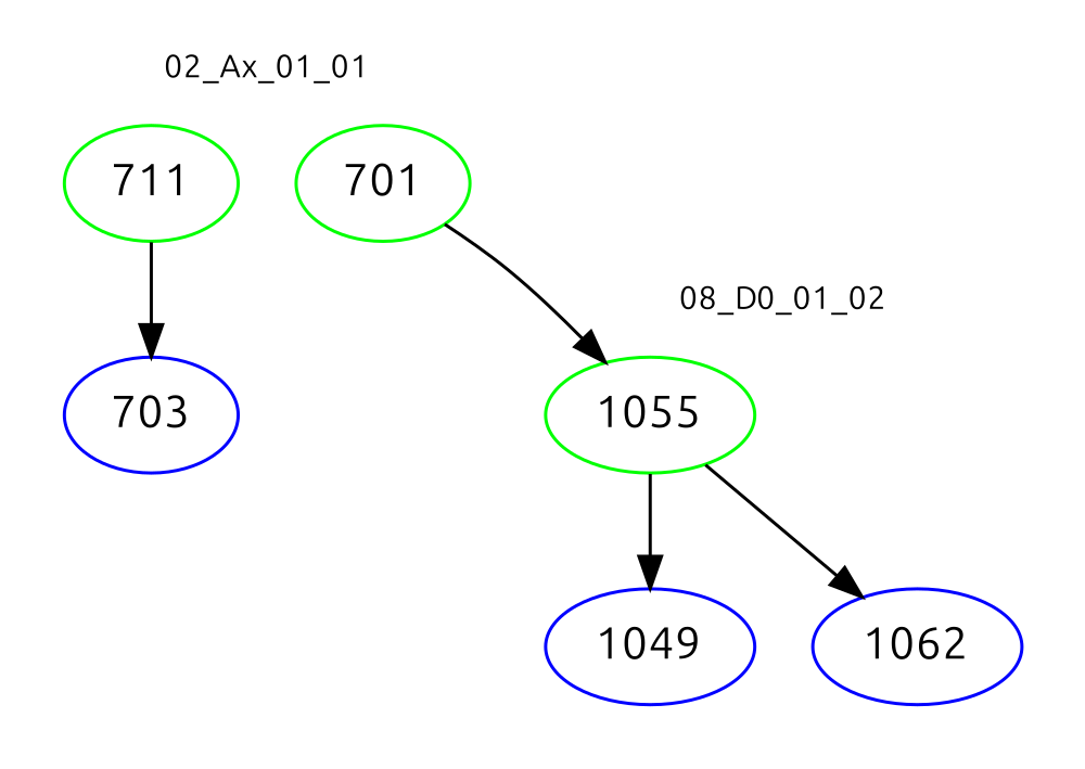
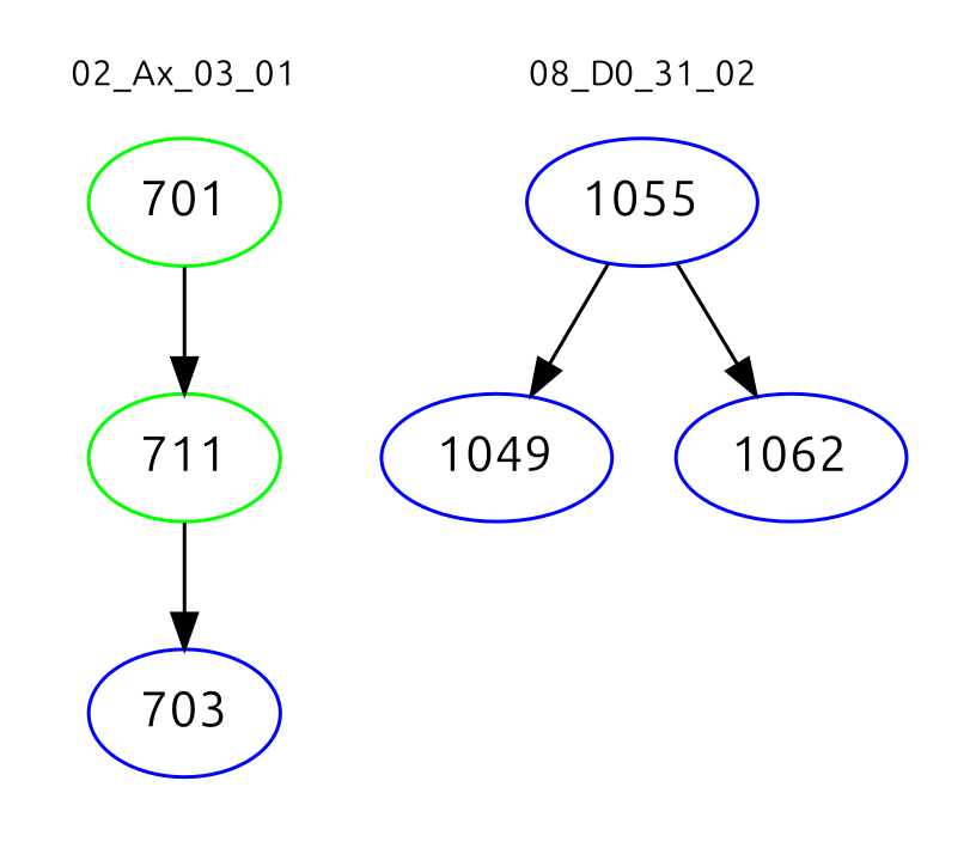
  digraph {
    fontname=Ubuntu
    node [color=green fontname=Ubuntu]
    edge [color=black fontname=Ubuntu]
    n1 [label=701]
    n2 [label=711]
    n3 [color=blue label=703]
-   n4 [label=1055]
+   n4 [color=blue label=1055]
    n5 [color=blue label=1049]
    n6 [color=blue label=1062]
    subgraph cluster_1 {
      color=white
      fontsize=10
-     label="02_Ax_01_01"
+     label="02_Ax_03_01"
      n1
      n2
      n3
    }
    subgraph cluster_2 {
      color=white
      fontsize=10
-     label="08_D0_01_02"
+     label="08_D0_31_02"
      n4
      n5
      n6
    }
-   n1 -> n4
+   n1 -> n2
    n2 -> n3
    n4 -> n5
    n4 -> n6
  }
